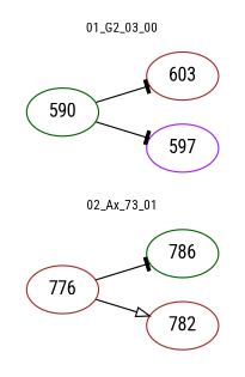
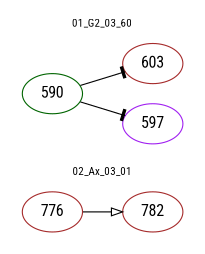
  digraph {
    fontname="Roboto Condensed"
    rankdir=LR
    node [color=brown fontname="Roboto Condensed"]
    edge [arrowhead=tee color=black fontname="Roboto Condensed"]
    n1 [label=776]
    n2 [label=782]
-   n3 [color=darkgreen label=786]
    n4 [color=darkgreen label=590]
    n5 [color=purple label=597]
    n6 [label=603]
    subgraph cluster_1 {
      color=white
      fontsize=10
-     label="02_Ax_73_01"
+     label="02_Ax_03_01"
      n1
      n2
-     n3
    }
    subgraph cluster_2 {
      color=white
      fontsize=10
-     label="01_G2_03_00"
+     label="01_G2_03_60"
      n4
      n5
      n6
    }
    n1 -> n2 [arrowhead=onormal]
-   n1 -> n3
    n4 -> n5
    n4 -> n6
  }
